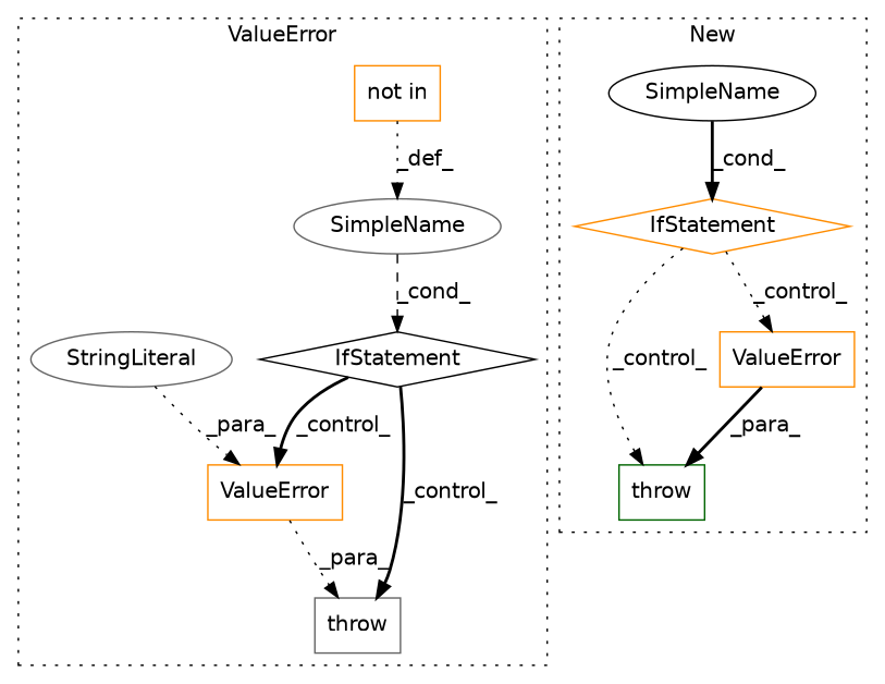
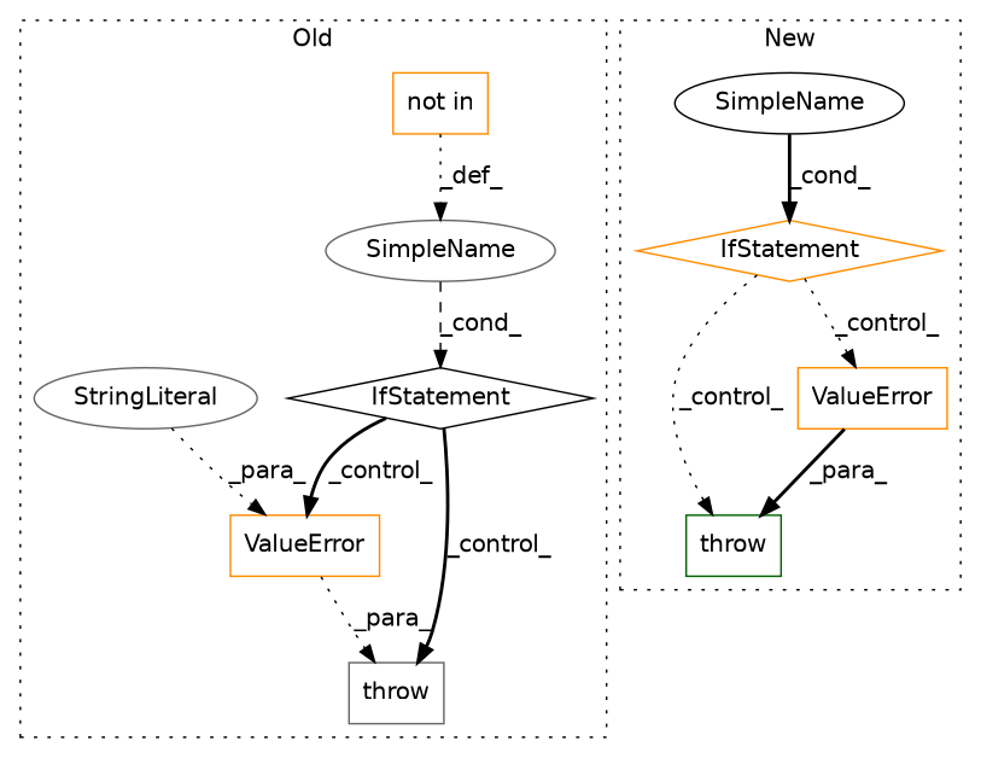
  digraph {
    fontname="DejaVu Sans"
    node [a=25 shape=box color=darkorange fontname="DejaVu Sans"]
    edge [style=dotted fontname="DejaVu Sans"]
    n1 [a=108 l=56 label="not in" s=42295]
    n2 [l="8,2" label=IfStatement s="42287,42351" shape=diamond color=black]
    n3 [a=32 l="11,1" label=ValueError s="42367,42443"]
    n4 [a=42 label=SimpleName shape=ellipse color=gray40]
    n5 [a=53 l=6 label=throw s=42361 color=gray40]
    n6 [a=45 l=65 label=StringLiteral s=42378 shape=ellipse color=gray40]
    n7 [a=53 l=6 label=throw s=29869 color=darkgreen]
    n8 [l="4,2" label=IfStatement s="29491,29522" shape=diamond]
    n9 [a=42 label=SimpleName shape=ellipse color=black]
    n10 [a=32 l="11,1" label=ValueError s="29875,30099"]
    subgraph cluster_1 {
-     label=ValueError
+     label=Old
      style=dotted
      n1
      n2
      n3
      n4
      n5
      n6
    }
    subgraph cluster_2 {
      label=New
      style=dotted
      n7
      n8
      n9
      n10
    }
    n1 -> n4 [label=_def_]
    n2 -> n3 [label=_control_ style=bold]
    n2 -> n5 [label=_control_ style=bold]
    n3 -> n5 [label=_para_]
    n4 -> n2 [label=_cond_ style=dashed]
    n6 -> n3 [label=_para_]
    n8 -> n7 [label=_control_]
    n8 -> n10 [label=_control_]
    n9 -> n8 [label=_cond_ style=bold]
    n10 -> n7 [label=_para_ style=bold]
  }
